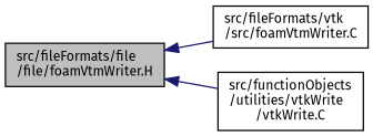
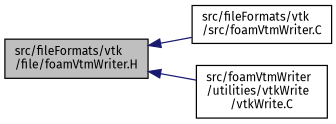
  digraph {
    fontname="Fira Sans"
    rankdir=LR
    node [color=black fontname="Fira Sans" fontsize=10 shape=record]
    edge [color=midnightblue dir=back fontname="Fira Sans" fontsize=10 labelfontname=Helvetica labelfontsize=10 style=solid]
-   n1 [fillcolor=grey75 fontcolor=black height=0.2 label="src/fileFormats/file\l/file/foamVtmWriter.H" style=filled width=0.4]
+   n1 [fillcolor=grey75 fontcolor=black height=0.2 label="src/fileFormats/vtk\l/file/foamVtmWriter.H" style=filled width=0.4]
    n2 [height=0.2 label="src/fileFormats/vtk\l/src/foamVtmWriter.C" width=0.4]
-   n3 [height=0.2 label="src/functionObjects\l/utilities/vtkWrite\l/vtkWrite.C" width=0.4]
+   n3 [height=0.2 label="src/foamVtmWriter\l/utilities/vtkWrite\l/vtkWrite.C" width=0.4]
    n1 -> n2
    n1 -> n3
  }
